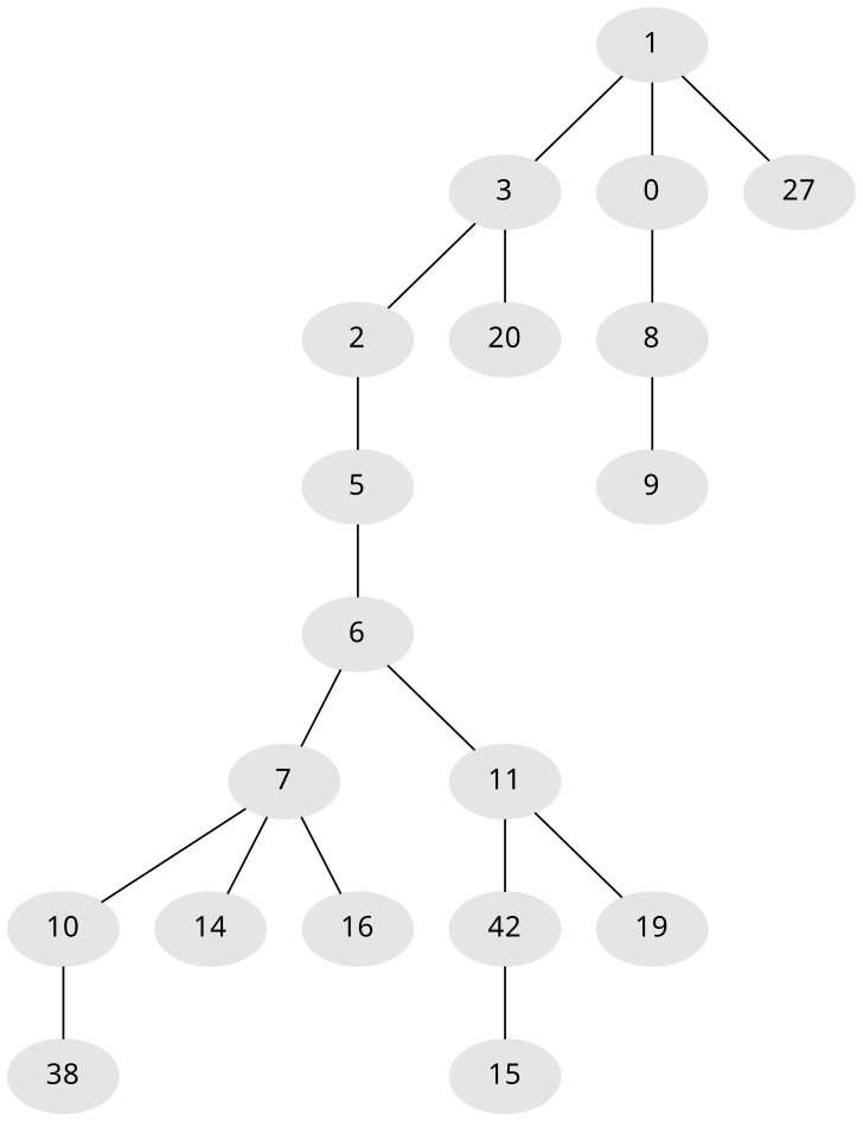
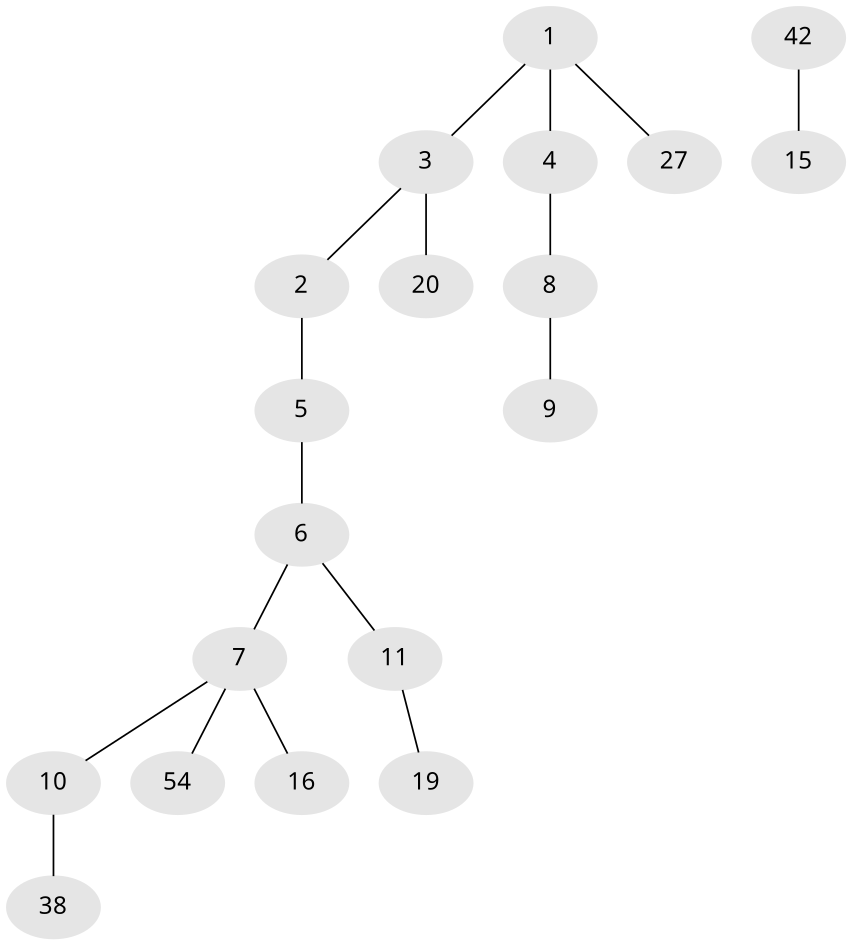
  graph {
    fontname="Noto Sans"
    node [color=gray90 fontname="Noto Sans" style=filled]
    edge [fontname="Noto Sans"]
    1
    3
-   4 [label=0]
+   4
    n4 [label=27]
    2
    5
    20
    8
    6
    9
    7
    11
    10
-   14
+   14 [label=54]
    16
    n16 [label=42]
    19
    n18 [label=38]
    15
    1 -- 3
    1 -- 4
    1 -- n4
    3 -- 2
    3 -- 20
    4 -- 8
    2 -- 5
    5 -- 6
    8 -- 9
    6 -- 7
    6 -- 11
    7 -- 10
    7 -- 14
    7 -- 16
-   11 -- n16
    11 -- 19
    10 -- n18
    n16 -- 15
  }
